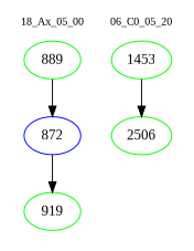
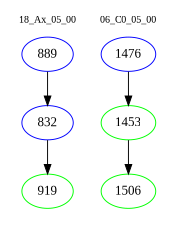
  digraph {
    fontname="Liberation Serif"
    node [color=blue fontname="Liberation Serif"]
    edge [color=black fontname="Liberation Serif"]
-   n1 [color=green label=889]
-   n2 [label=872]
+   n1 [label=889]
+   n2 [label=832]
    n3 [color=green label=919]
+   n4 [label=1476]
    n5 [color=green label=1453]
-   n6 [color=green label=2506]
+   n6 [color=green label=1506]
    subgraph cluster_1 {
      color=white
      fontsize=10
      label="18_Ax_05_00"
      n1
      n2
      n3
    }
    subgraph cluster_2 {
      color=white
      fontsize=10
-     label="06_C0_05_20"
+     label="06_C0_05_00"
+     n4
      n5
      n6
    }
    n1 -> n2
    n2 -> n3
+   n4 -> n5
    n5 -> n6
  }
